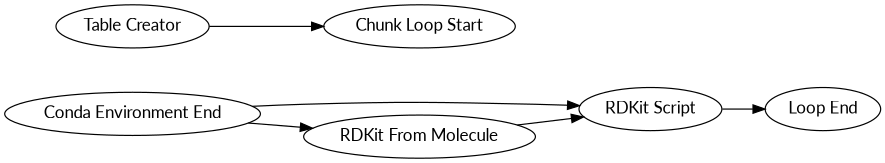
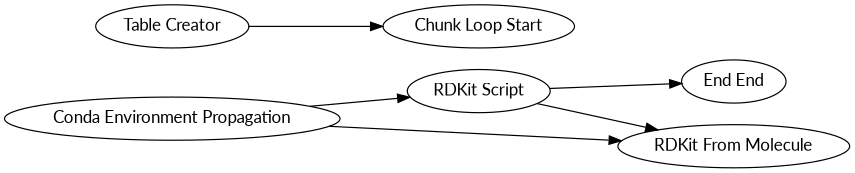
  digraph {
    fontname=Lato
    rankdir=LR
    node [fontname=Lato]
    edge [fontname=Lato]
    n1 [label="RDKit Script"]
-   n2 [label="Loop End"]
+   n2 [label="End End"]
    n3 [label="RDKit From Molecule"]
-   n4 [label="Conda Environment End"]
+   n4 [label="Conda Environment Propagation"]
    n5 [label="Chunk Loop Start"]
    n6 [label="Table Creator"]
    n1 -> n2
-   n3 -> n1
+   n1 -> n3
    n4 -> n1
    n4 -> n3
    n6 -> n5
  }
